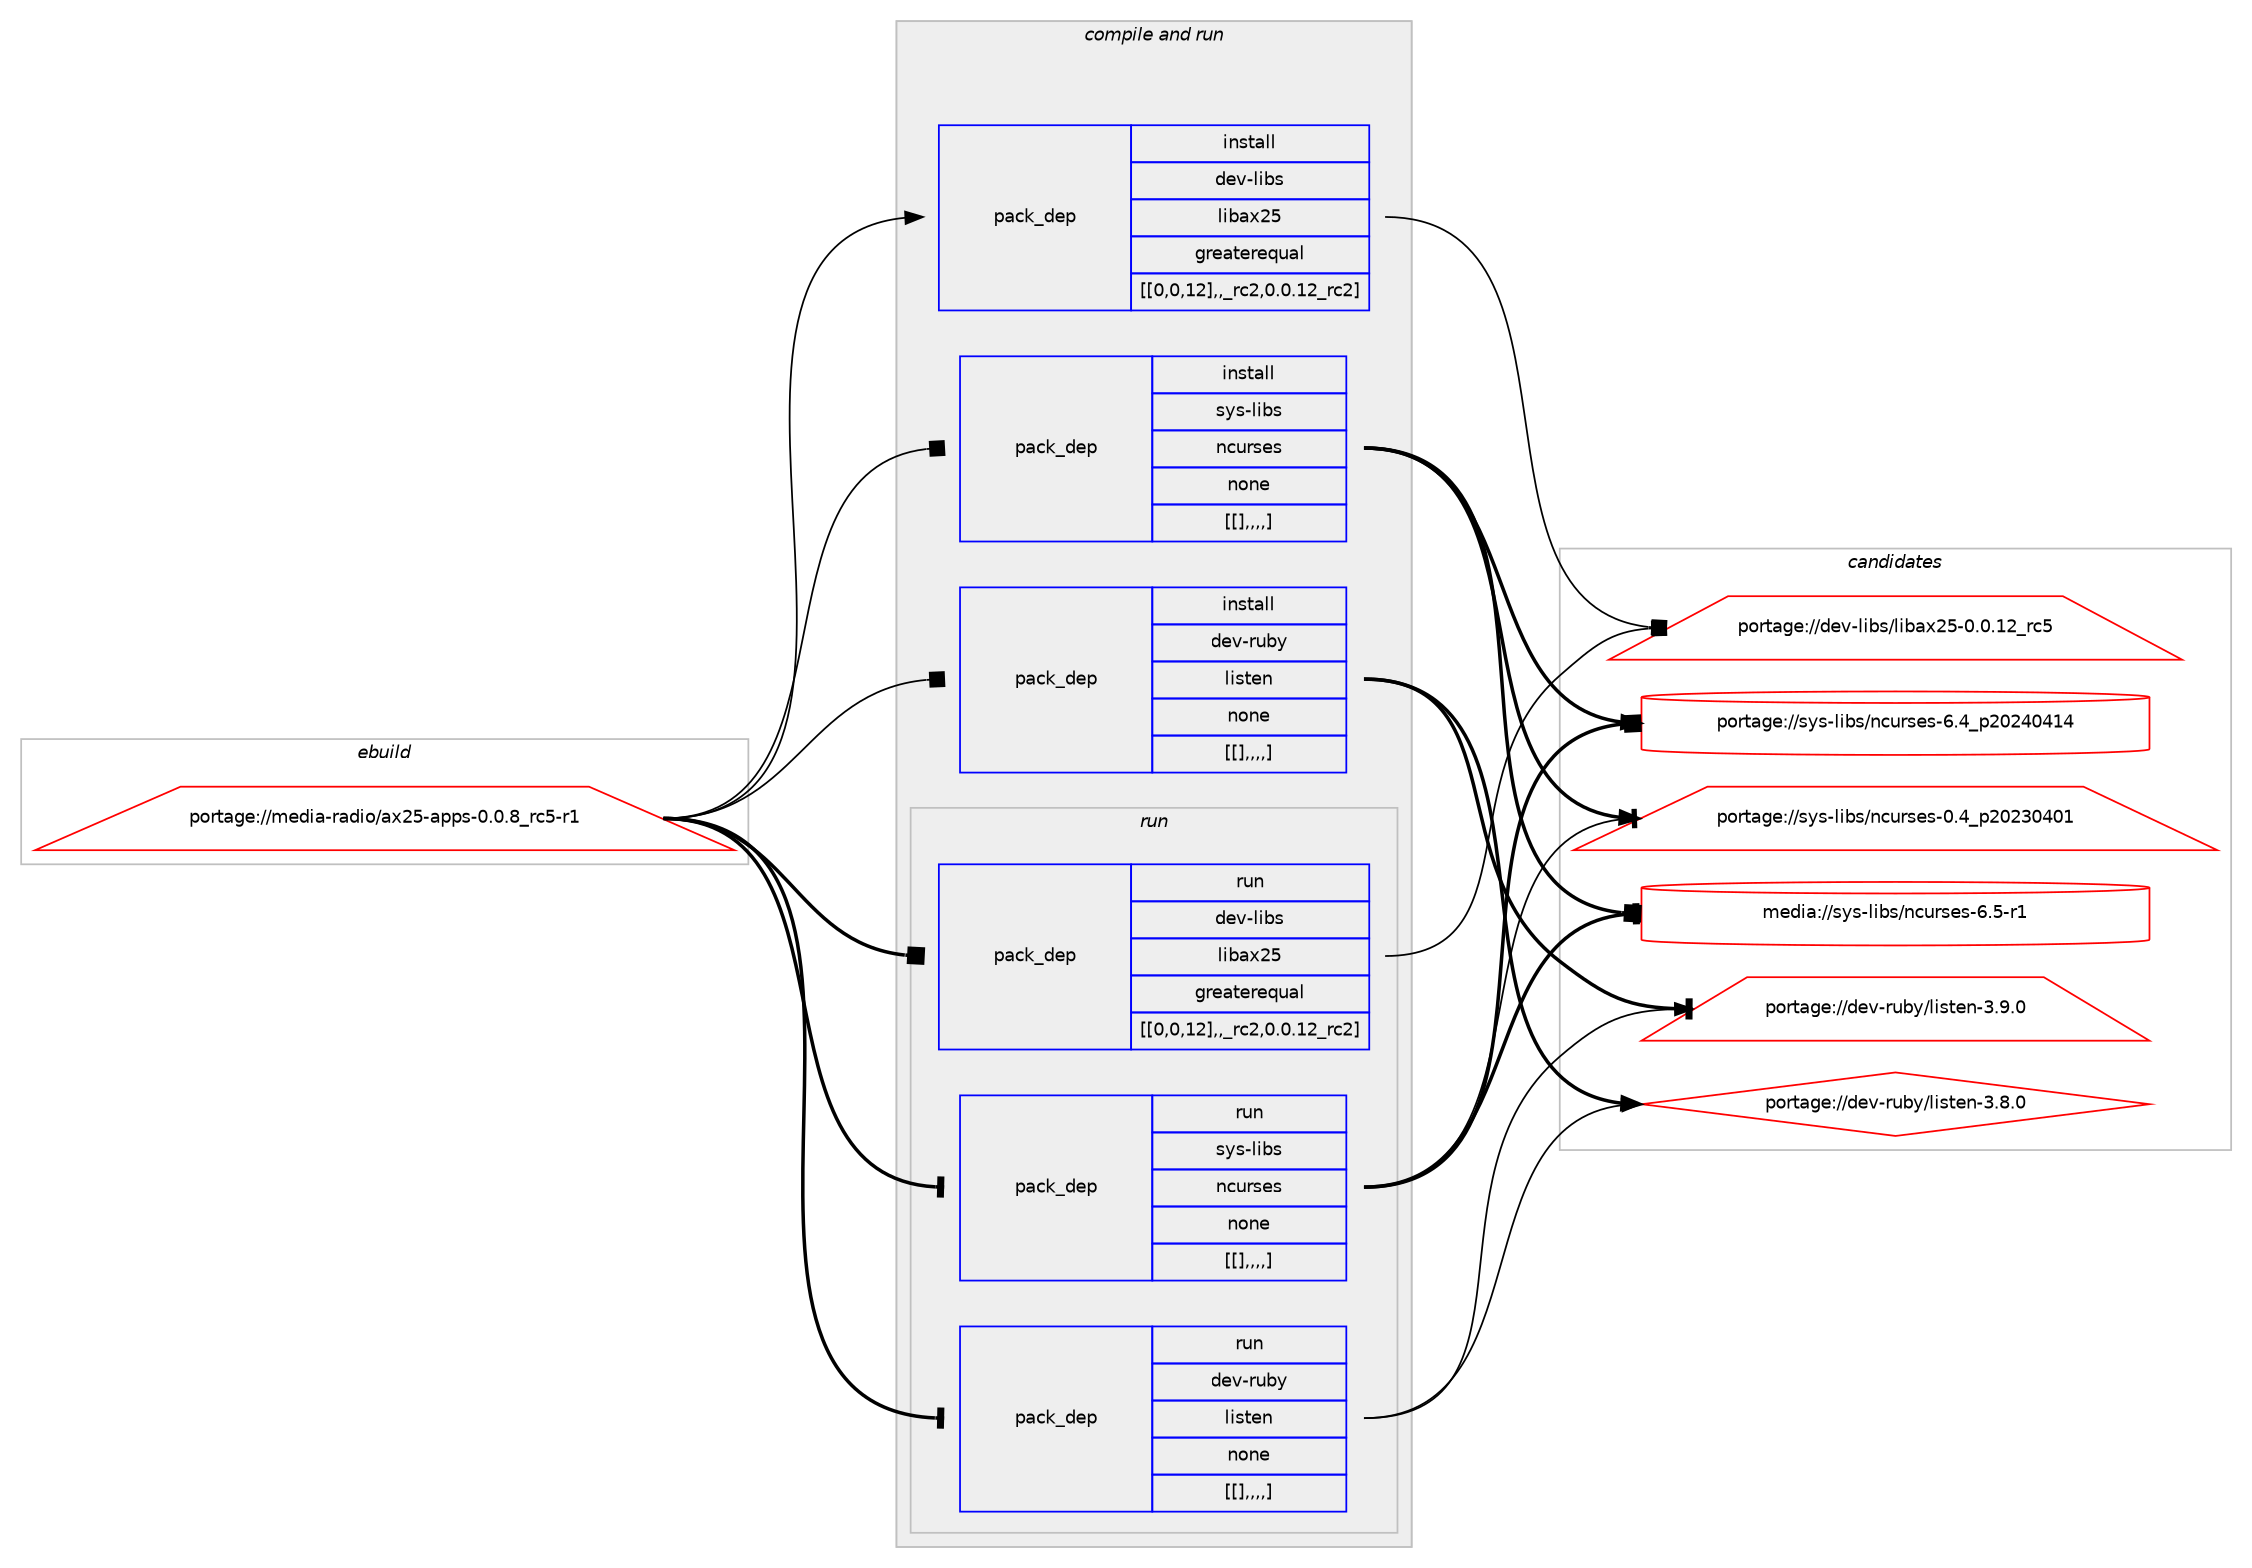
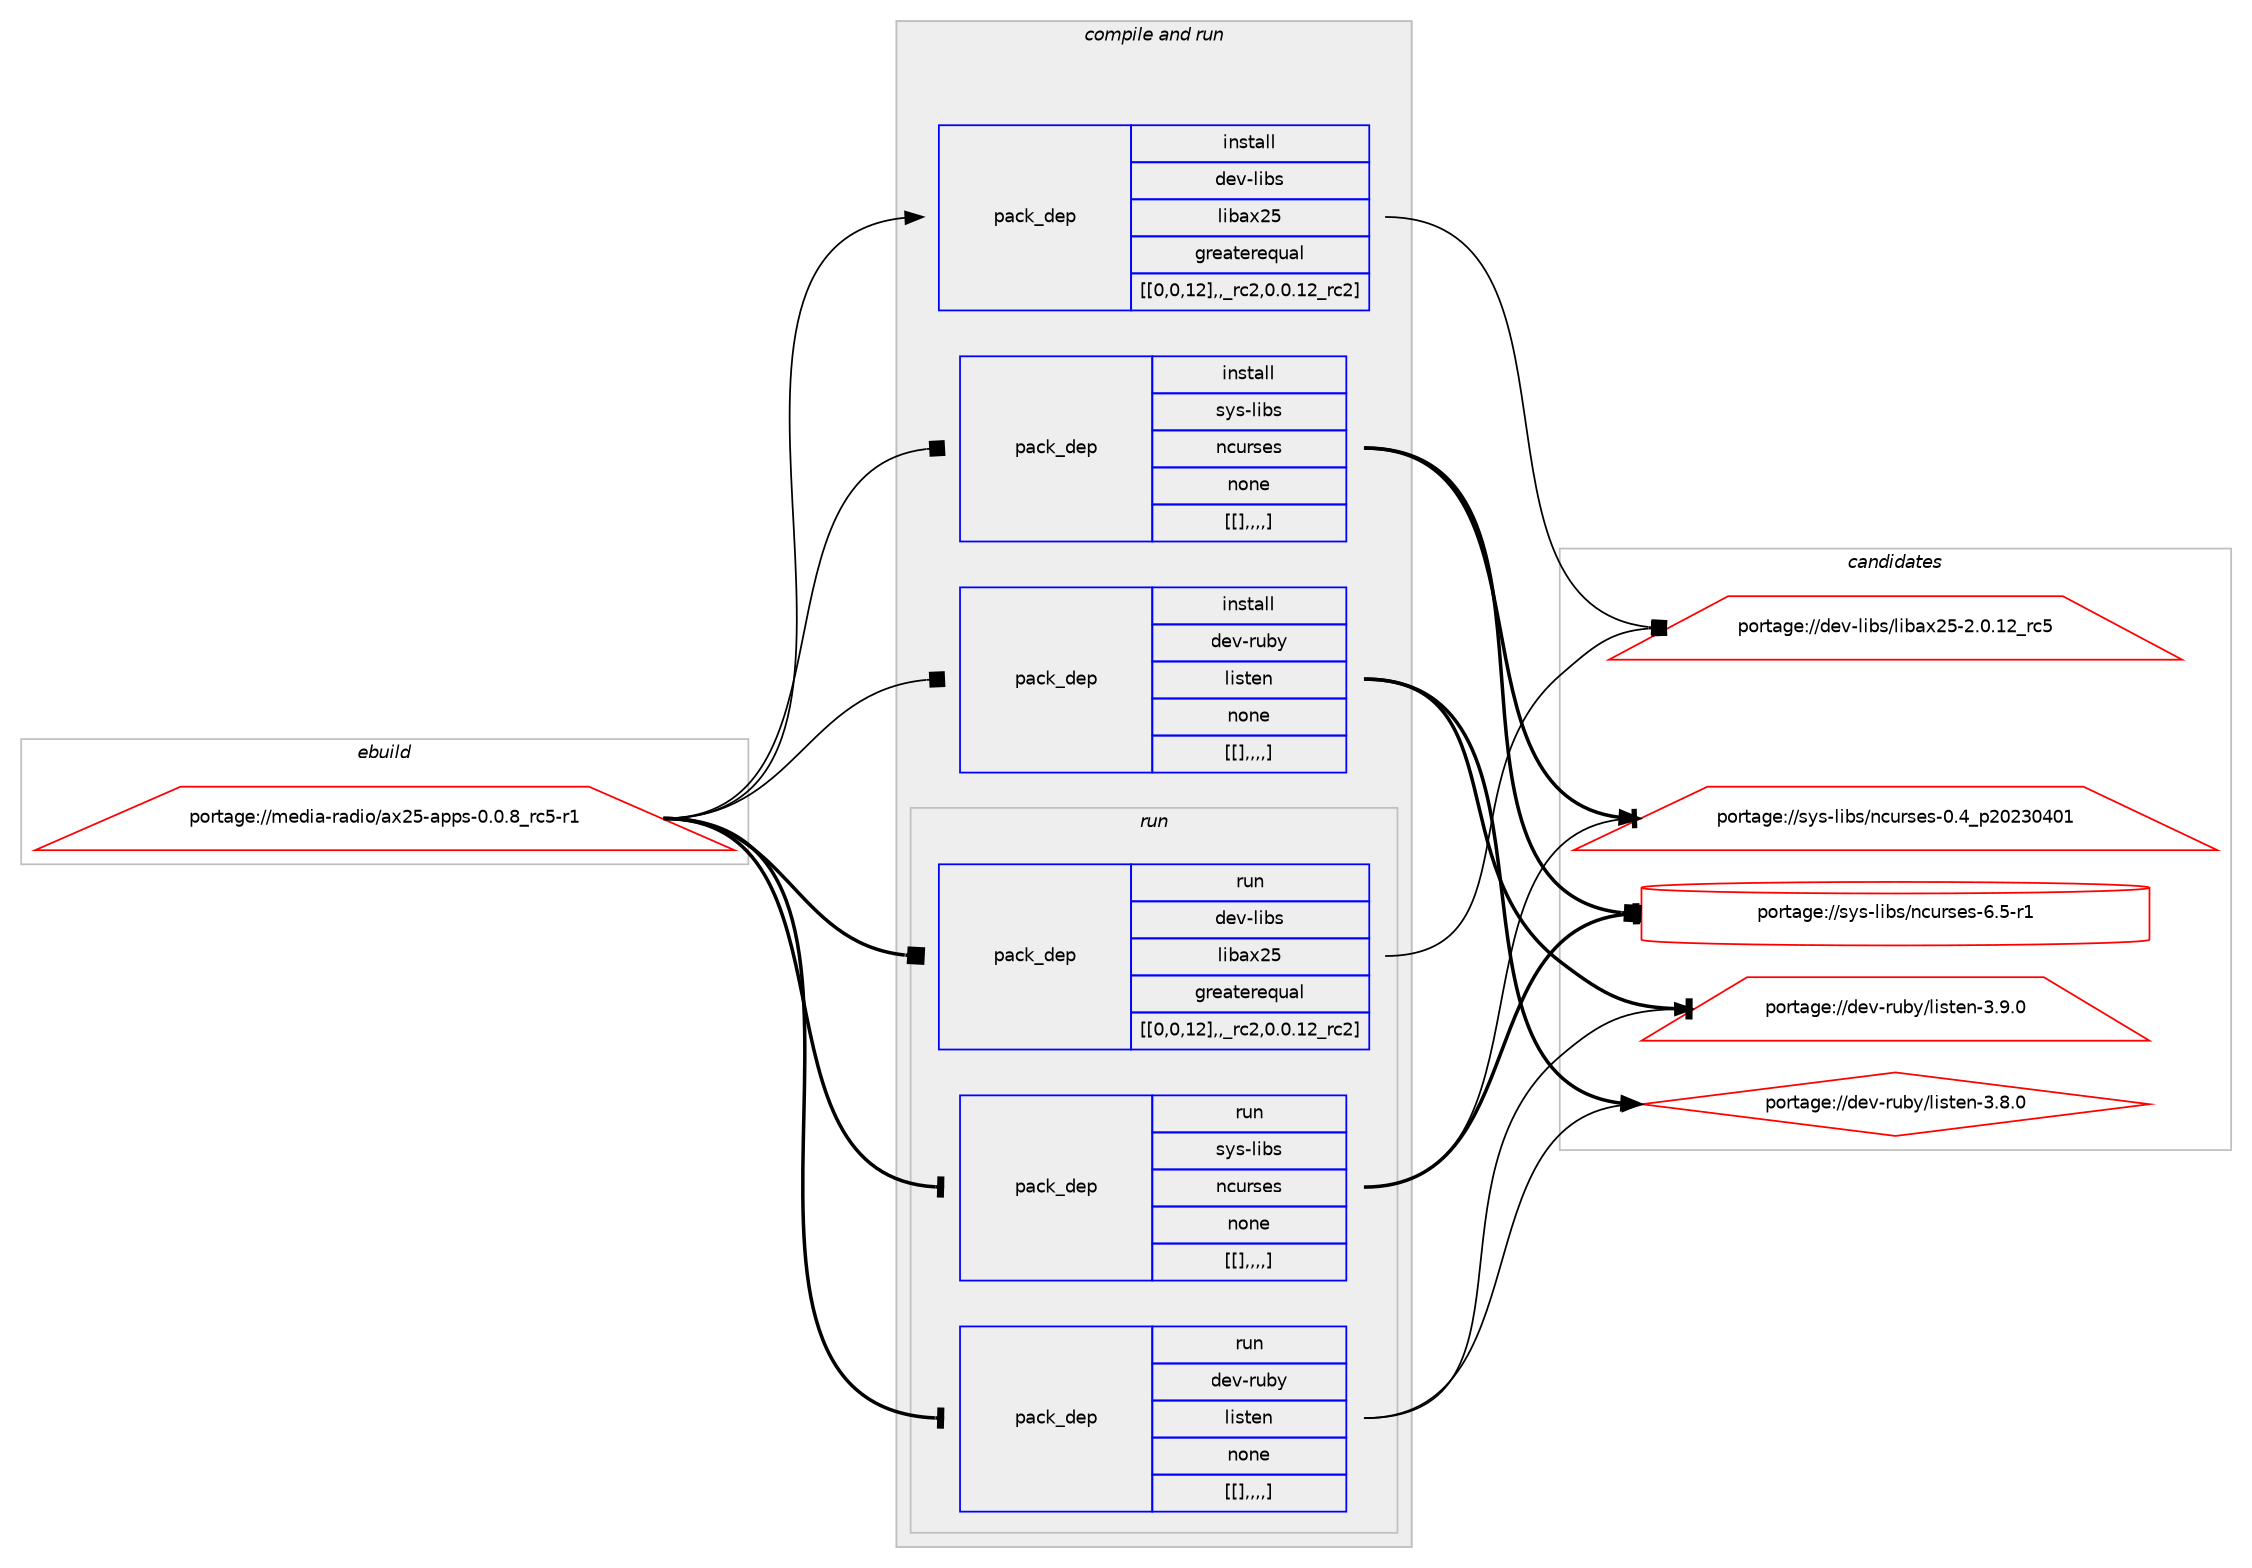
  digraph {
    compound=true
    concentrate=true
    fontname=Helvetica
    fontsize=10
    newrank=true
    rankdir=LR
    ranksep=1.5
    node [color=red fontname=Helvetica fontsize=10 shape=none]
    edge [arrowhead=box headport=w style=bold tailport=e weight=100]
    n1 [label="portage://media-radio/ax25-apps-0.0.8_rc5-r1" shape=trapezium width=4]
    n2 [color=blue label=<<TABLE BORDER="0" CELLBORDER="1" CELLSPACING="0" CELLPADDING="4" WIDTH="220"><TR><TD ROWSPAN="6" CELLPADDING="30">pack_dep</TD></TR><TR><TD WIDTH="110">install</TD></TR><TR><TD>dev-libs</TD></TR><TR><TD>libax25</TD></TR><TR><TD>greaterequal</TD></TR><TR><TD>[[0,0,12],,_rc2,0.0.12_rc2]</TD></TR></TABLE>>]
    n3 [color=blue label=<<TABLE BORDER="0" CELLBORDER="1" CELLSPACING="0" CELLPADDING="4" WIDTH="220"><TR><TD ROWSPAN="6" CELLPADDING="30">pack_dep</TD></TR><TR><TD WIDTH="110">install</TD></TR><TR><TD>sys-libs</TD></TR><TR><TD>ncurses</TD></TR><TR><TD>none</TD></TR><TR><TD>[[],,,,]</TD></TR></TABLE>>]
    n4 [color=blue label=<<TABLE BORDER="0" CELLBORDER="1" CELLSPACING="0" CELLPADDING="4" WIDTH="220"><TR><TD ROWSPAN="6" CELLPADDING="30">pack_dep</TD></TR><TR><TD WIDTH="110">install</TD></TR><TR><TD>dev-ruby</TD></TR><TR><TD>listen</TD></TR><TR><TD>none</TD></TR><TR><TD>[[],,,,]</TD></TR></TABLE>>]
    n5 [color=blue label=<<TABLE BORDER="0" CELLBORDER="1" CELLSPACING="0" CELLPADDING="4" WIDTH="220"><TR><TD ROWSPAN="6" CELLPADDING="30">pack_dep</TD></TR><TR><TD WIDTH="110">run</TD></TR><TR><TD>dev-libs</TD></TR><TR><TD>libax25</TD></TR><TR><TD>greaterequal</TD></TR><TR><TD>[[0,0,12],,_rc2,0.0.12_rc2]</TD></TR></TABLE>>]
    n6 [color=blue label=<<TABLE BORDER="0" CELLBORDER="1" CELLSPACING="0" CELLPADDING="4" WIDTH="220"><TR><TD ROWSPAN="6" CELLPADDING="30">pack_dep</TD></TR><TR><TD WIDTH="110">run</TD></TR><TR><TD>sys-libs</TD></TR><TR><TD>ncurses</TD></TR><TR><TD>none</TD></TR><TR><TD>[[],,,,]</TD></TR></TABLE>>]
    n7 [color=blue label=<<TABLE BORDER="0" CELLBORDER="1" CELLSPACING="0" CELLPADDING="4" WIDTH="220"><TR><TD ROWSPAN="6" CELLPADDING="30">pack_dep</TD></TR><TR><TD WIDTH="110">run</TD></TR><TR><TD>dev-ruby</TD></TR><TR><TD>listen</TD></TR><TR><TD>none</TD></TR><TR><TD>[[],,,,]</TD></TR></TABLE>>]
-   n8 [label="portage://dev-libs/libax25-0.0.12_rc5" shape=trapezium width=4]
-   n9 [label="media://sys-libs/ncurses-6.5-r1" shape=cylinder width=4]
-   n10 [label="portage://sys-libs/ncurses-6.4_p20240414" shape=cylinder width=4]
+   n8 [label="portage://dev-libs/libax25-2.0.12_rc5" shape=trapezium width=4]
+   n9 [label="portage://sys-libs/ncurses-6.5-r1" shape=cylinder width=4]
    n11 [label="portage://sys-libs/ncurses-0.4_p20230401" shape=trapezium width=4]
    n12 [label="portage://dev-ruby/listen-3.9.0" shape=trapezium width=4]
    n13 [label="portage://dev-ruby/listen-3.8.0" shape=diamond width=4]
    subgraph cluster_1 {
      color=gray
      label=<<i>ebuild</i>>
      n1
    }
    subgraph cluster_2 {
      color=gray
      label=<<i>dependencies</i>>
      subgraph cluster_3 {
        color=gray
        fillcolor="#eeeeee"
        label=<<i>compile</i>>
        style=filled
        subgraph sub_4 {
          color=gray
          fillcolor="#eeeeee"
          label=<<i>compile</i>>
          style=filled
          n2
        }
        subgraph sub_5 {
          color=gray
          fillcolor="#eeeeee"
          label=<<i>compile</i>>
          style=filled
          n3
        }
        subgraph sub_6 {
          color=gray
          fillcolor="#eeeeee"
          label=<<i>compile</i>>
          style=filled
          n4
        }
      }
      subgraph cluster_7 {
        color=gray
        fillcolor="#eeeeee"
        label=<<i>compile and run</i>>
        style=filled
      }
      subgraph cluster_8 {
        color=gray
        fillcolor="#eeeeee"
        label=<<i>run</i>>
        style=filled
        subgraph sub_9 {
          color=gray
          fillcolor="#eeeeee"
          label=<<i>run</i>>
          style=filled
          n5
        }
        subgraph sub_10 {
          color=gray
          fillcolor="#eeeeee"
          label=<<i>run</i>>
          style=filled
          n6
        }
        subgraph sub_11 {
          color=gray
          fillcolor="#eeeeee"
          label=<<i>run</i>>
          style=filled
          n7
        }
      }
    }
    subgraph cluster_12 {
      color=gray
      label=<<i>candidates</i>>
      rank=same
      subgraph sub_13 {
        color=black
        label=<<i>candidates</i>>
        nodesep=1
        rank=same
        n8
      }
      subgraph sub_14 {
        color=black
        label=<<i>candidates</i>>
        nodesep=1
        rank=same
        n9
-       n10
        n11
      }
      subgraph sub_15 {
        color=black
        label=<<i>candidates</i>>
        nodesep=1
        rank=same
        n12
        n13
      }
      subgraph sub_16 {
        color=black
        label=<<i>candidates</i>>
        nodesep=1
        rank=same
        n8
      }
      subgraph sub_17 {
        color=black
        label=<<i>candidates</i>>
        nodesep=1
        rank=same
        n9
-       n10
        n11
      }
      subgraph sub_18 {
        color=black
        label=<<i>candidates</i>>
        nodesep=1
        rank=same
        n12
        n13
      }
    }
    n1 -> n2 [arrowhead=normal style=solid weight=20]
    n1 -> n3 [style=solid weight=20]
    n1 -> n4 [style=solid weight=20]
    n1 -> n5 [weight=20]
    n1 -> n6 [arrowhead=tee weight=20]
    n1 -> n7 [arrowhead=tee weight=20]
    n2 -> n8 [style=solid]
    n3 -> n9
-   n3 -> n10 [arrowhead=normal]
    n3 -> n11 [arrowhead=normal]
    n4 -> n12 [arrowhead=tee]
    n4 -> n13 [arrowhead=normal]
    n5 -> n8 [style=solid]
    n6 -> n9 [arrowhead=tee]
-   n6 -> n10
    n6 -> n11 [arrowhead=tee style=solid]
    n7 -> n12 [arrowhead=normal style=solid]
    n7 -> n13 [arrowhead=normal style=solid]
  }
